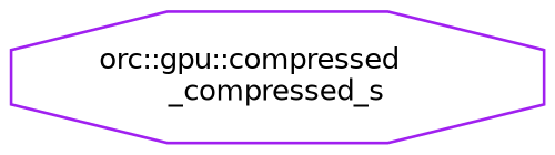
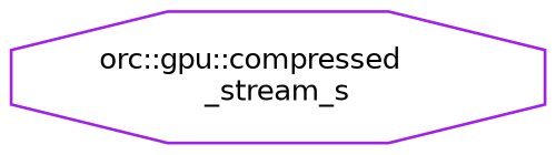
  digraph {
    rankdir=TB
-   n1 [color=purple fillcolor=white fontname=Helvetica fontsize=10 height=0.2 label="orc::gpu::compressed\l_compressed_s" shape=octagon style=filled width=0.4]
+   n1 [color=purple fillcolor=white fontname=Helvetica fontsize=10 height=0.2 label="orc::gpu::compressed\l_stream_s" shape=octagon style=filled width=0.4]
  }
